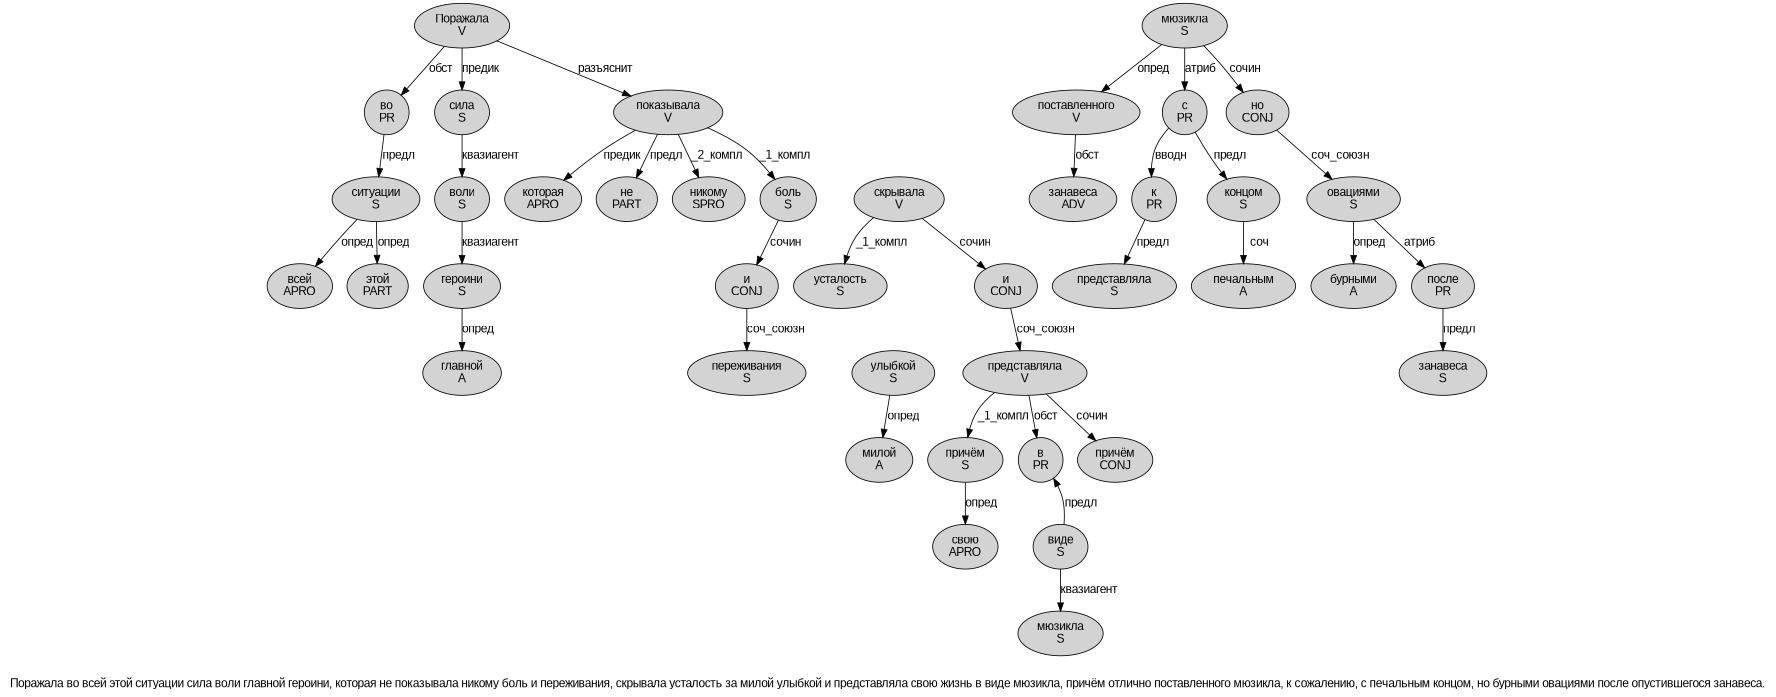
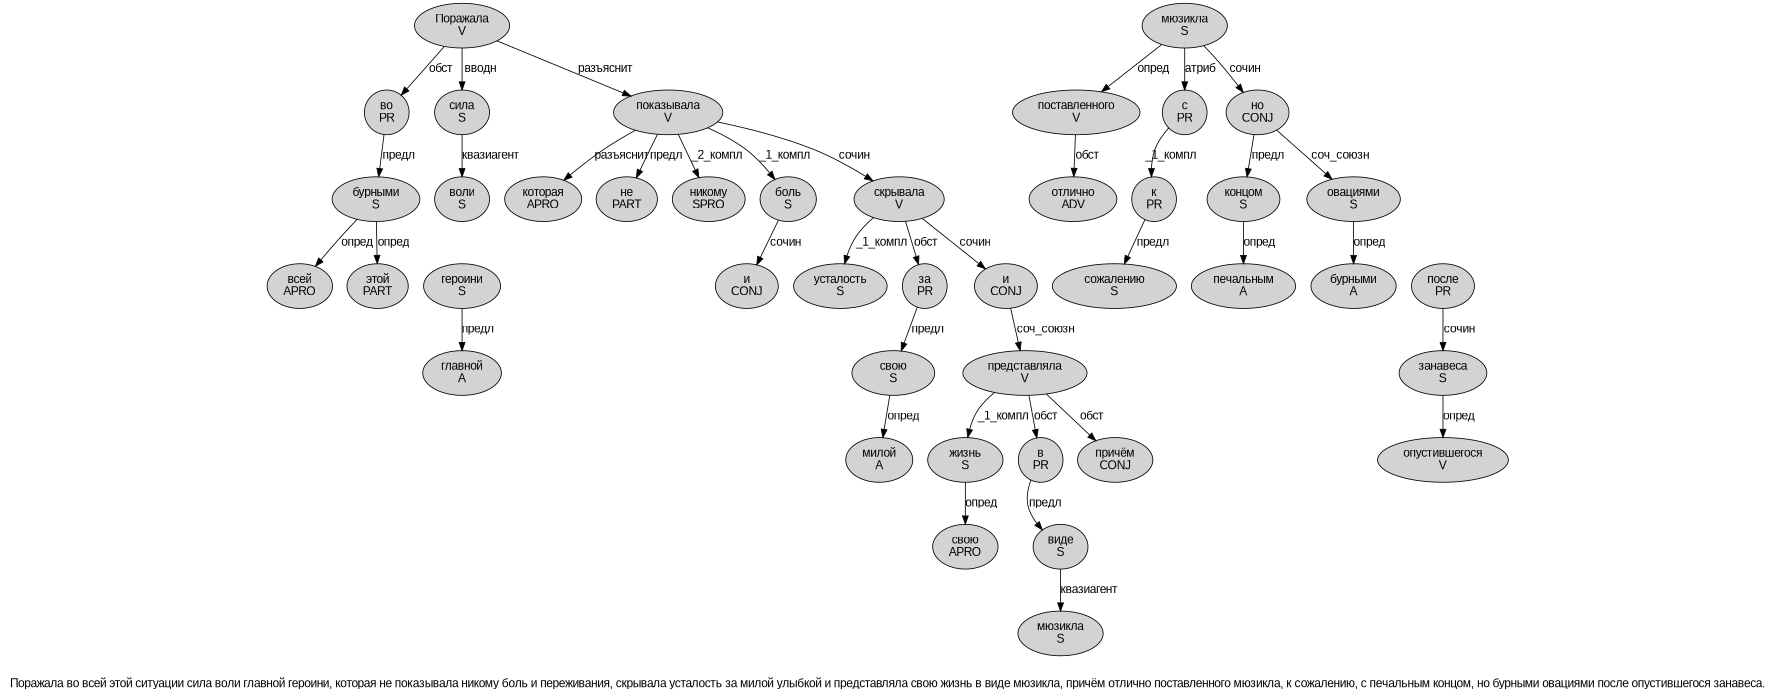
  digraph {
    fontname="Liberation Sans"
    label="Поражала во всей этой ситуации сила воли главной героини, которая не показывала никому боль и переживания, скрывала усталость за милой улыбкой и представляла свою жизнь в виде мюзикла, причём отлично поставленного мюзикла, к сожалению, с печальным концом, но бурными овациями после опустившегося занавеса."
    node [fillcolor=lightgray fontname="Liberation Sans" penwidth=1 shape=ellipse style=filled]
    edge [fontname="Liberation Sans"]
    n1 [label="Поражала\nV"]
    n2 [label="во\nPR"]
    n3 [label="сила\nS"]
    n4 [label="показывала\nV"]
-   n5 [label="ситуации\nS"]
+   n5 [label="бурными\nS"]
    n6 [label="воли\nS"]
    n7 [label="которая\nAPRO"]
    n8 [label="не\nPART"]
    n9 [label="никому\nSPRO"]
    n10 [label="боль\nS"]
    n11 [label="скрывала\nV"]
    n12 [label="всей\nAPRO"]
    n13 [label="этой\nPART"]
    n14 [label="героини\nS"]
    n15 [label="главной\nA"]
    n16 [label="и\nCONJ"]
    n17 [label="усталость\nS"]
+   n18 [label="за\nPR"]
    n19 [label="и\nCONJ"]
-   n20 [label="переживания\nS"]
-   n21 [label="улыбкой\nS"]
+   n21 [label="свою\nS"]
    n22 [label="представляла\nV"]
    n23 [label="милой\nA"]
-   n24 [label="причём\nS"]
+   n24 [label="жизнь\nS"]
    n25 [label="в\nPR"]
    n26 [label="причём\nCONJ"]
    n27 [label="свою\nAPRO"]
    n28 [label="виде\nS"]
    n29 [label="мюзикла\nS"]
-   n30 [label="занавеса\nADV"]
+   n30 [label="отлично\nADV"]
    n31 [label="поставленного\nV"]
    n32 [label="мюзикла\nS"]
    n33 [label="с\nPR"]
    n34 [label="но\nCONJ"]
    n35 [label="к\nPR"]
    n36 [label="концом\nS"]
    n37 [label="овациями\nS"]
-   n38 [label="представляла\nS"]
+   n38 [label="сожалению\nS"]
    n39 [label="печальным\nA"]
    n40 [label="бурными\nA"]
    n41 [label="после\nPR"]
    n42 [label="занавеса\nS"]
+   n43 [label="опустившегося\nV"]
    n1 -> n2 [label="обст"]
-   n1 -> n3 [label="предик"]
+   n1 -> n3 [label="вводн"]
    n1 -> n4 [label="разъяснит"]
    n2 -> n5 [label="предл"]
    n3 -> n6 [label="квазиагент"]
-   n4 -> n7 [label="предик"]
+   n4 -> n7 [label="разъяснит"]
    n4 -> n8 [label="предл"]
    n4 -> n9 [label="_2_компл"]
    n4 -> n10 [label="_1_компл"]
+   n4 -> n11 [label="сочин"]
    n5 -> n12 [label="опред"]
    n5 -> n13 [label="опред"]
-   n6 -> n14 [label="квазиагент"]
    n10 -> n16 [label="сочин"]
    n11 -> n17 [label="_1_компл"]
+   n11 -> n18 [label="обст"]
    n11 -> n19 [label="сочин"]
-   n14 -> n15 [label="опред"]
-   n16 -> n20 [label="соч_союзн"]
+   n14 -> n15 [label="предл"]
+   n18 -> n21 [label="предл"]
    n19 -> n22 [label="соч_союзн"]
    n21 -> n23 [label="опред"]
    n22 -> n24 [label="_1_компл"]
    n22 -> n25 [label="обст"]
-   n22 -> n26 [label="сочин"]
+   n22 -> n26 [label="обст"]
    n24 -> n27 [label="опред"]
-   n28 -> n25 [label="предл"]
+   n25 -> n28 [label="предл"]
    n28 -> n29 [label="квазиагент"]
    n31 -> n30 [label="обст"]
    n32 -> n31 [label="опред"]
    n32 -> n33 [label="атриб"]
    n32 -> n34 [label="сочин"]
-   n33 -> n35 [label="вводн"]
-   n33 -> n36 [label="предл"]
+   n33 -> n35 [label="_1_компл"]
+   n34 -> n36 [label="предл"]
    n34 -> n37 [label="соч_союзн"]
    n35 -> n38 [label="предл"]
-   n36 -> n39 [label="соч"]
+   n36 -> n39 [label="опред"]
    n37 -> n40 [label="опред"]
-   n37 -> n41 [label="атриб"]
-   n41 -> n42 [label="предл"]
+   n41 -> n42 [label="сочин"]
+   n42 -> n43 [label="опред"]
  }
